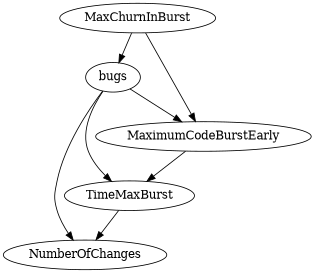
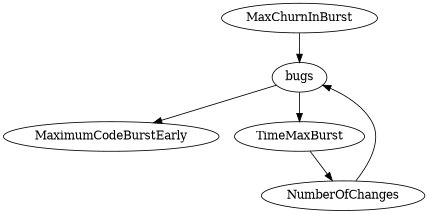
  digraph {
    bugs
    NumberOfChanges
    MaximumCodeBurstEarly
    TimeMaxBurst
    MaxChurnInBurst
-   bugs -> NumberOfChanges
+   NumberOfChanges -> bugs
    bugs -> MaximumCodeBurstEarly
    bugs -> TimeMaxBurst
-   MaximumCodeBurstEarly -> TimeMaxBurst
    TimeMaxBurst -> NumberOfChanges
    MaxChurnInBurst -> bugs
-   MaxChurnInBurst -> MaximumCodeBurstEarly
  }
